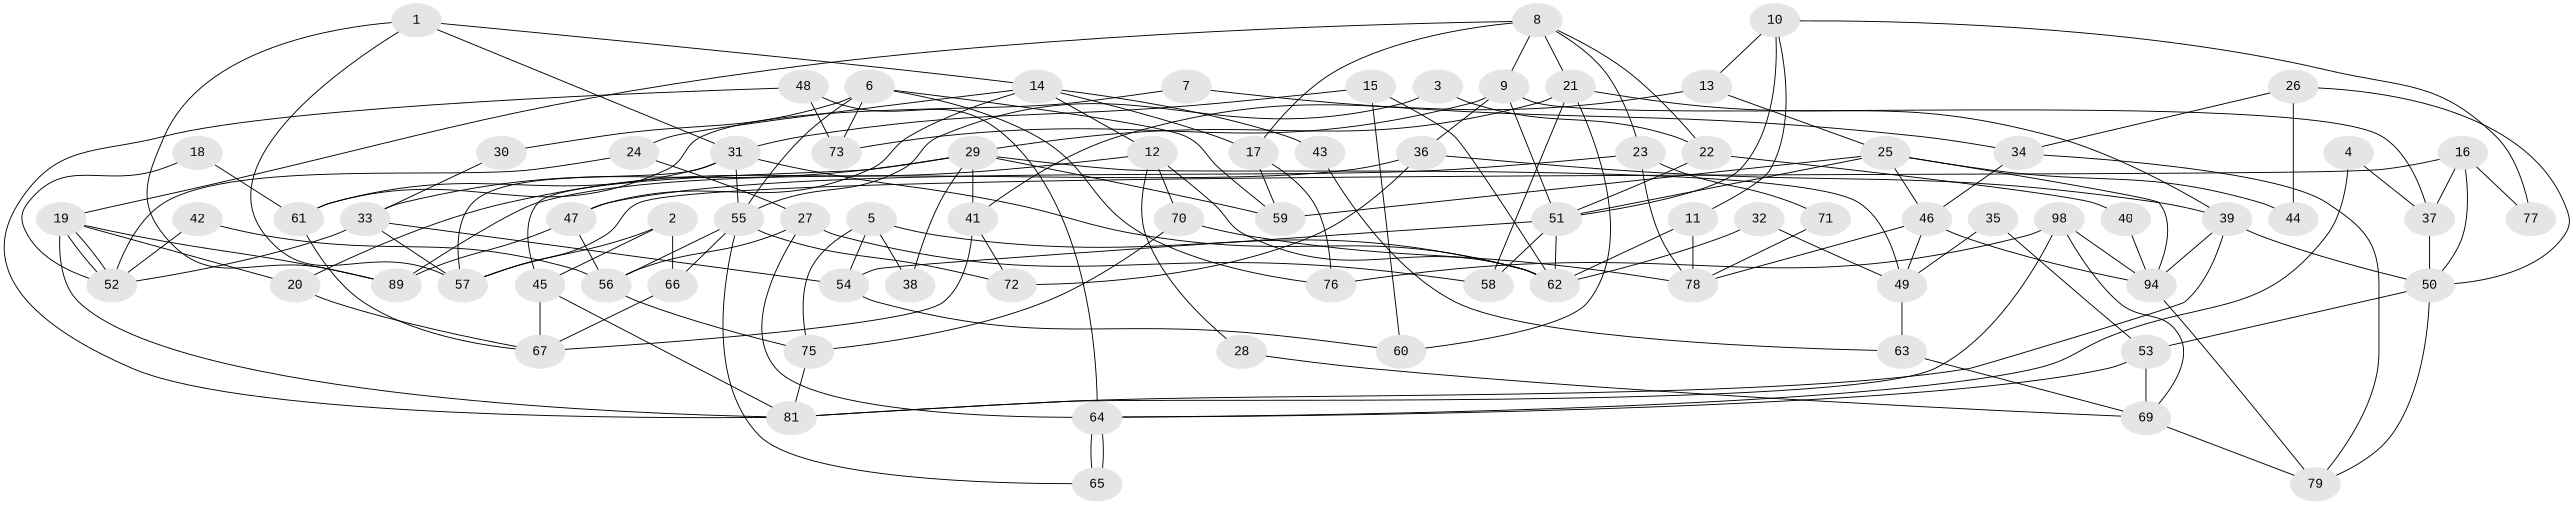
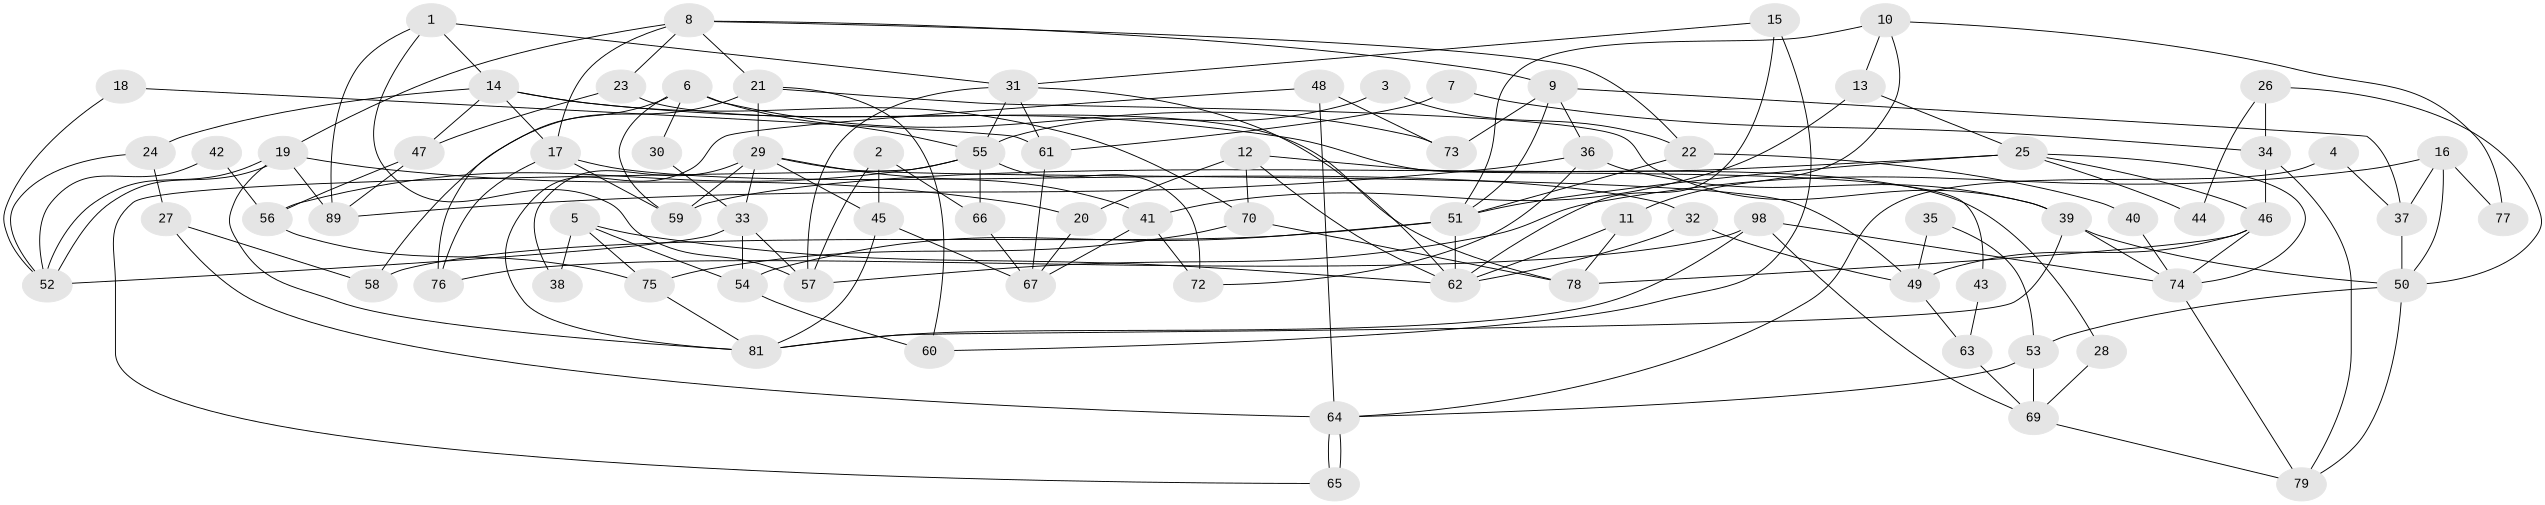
  graph {
    fontname="Liberation Mono"
    node [color=gray90 fontname="Liberation Mono" style=filled]
    edge [fontname="Liberation Mono"]
    1
    14
    31
    57
    n5 [label=89]
    17
    70
    24
    43
    47
    55
    62
    61
    2
    45
    66
    81
    67
    3
    22
    51
    40
    56
    72
    65
    4
    37
    64
    50
    5
    38
    54
    75
    60
    6
    30
    59
    73
    76
    33
    7
    34
    46
    79
    8
    9
    19
    21
    23
    36
    32
    20
    52
    58
    29
    39
    78
-   71
    10
    11
    13
    77
    25
    41
    12
    28
    69
    44
-   74 [label=94]
+   74
    27
    63
    15
    16
    53
    49
    18
    26
    35
    42
    48
    n81 [label=98]
    1 -- 14
    1 -- 31
    1 -- 57
    1 -- n5
    14 -- 17
-   14 -- 12
+   14 -- 70
    14 -- 24
    14 -- 43
    14 -- 47
    31 -- 57
    31 -- 55
    31 -- 62
    31 -- 61
    17 -- 59
    17 -- 76
+   17 -- 32
    70 -- 75
    70 -- 78
    24 -- 52
    24 -- 27
    43 -- 63
    47 -- n5
    47 -- 56
    55 -- 66
    55 -- 56
    55 -- 72
    55 -- 65
    61 -- 67
    2 -- 57
    2 -- 45
    2 -- 66
    45 -- 81
    45 -- 67
    66 -- 67
    3 -- 55
    3 -- 22
    22 -- 51
    22 -- 40
    51 -- 62
    51 -- 54
    51 -- 58
    40 -- 74
    56 -- 75
    4 -- 37
    4 -- 64
    37 -- 50
    64 -- 65
    64 -- 65
    50 -- 79
    50 -- 53
    5 -- 62
    5 -- 38
    5 -- 54
    5 -- 75
    54 -- 60
    75 -- 81
    6 -- 55
    6 -- 30
    6 -- 59
    6 -- 73
    6 -- 76
    30 -- 33
    33 -- 57
    33 -- 54
    33 -- 52
    7 -- 61
    7 -- 34
    34 -- 46
    34 -- 79
    46 -- 78
    46 -- 74
    46 -- 49
    8 -- 17
    8 -- 22
    8 -- 9
    8 -- 19
    8 -- 21
    8 -- 23
    9 -- 51
    9 -- 37
    9 -- 73
    9 -- 36
    19 -- n5
    19 -- 81
    19 -- 20
    19 -- 52
    19 -- 52
    21 -- 60
    21 -- 58
    21 -- 29
    21 -- 39
    23 -- 47
    23 -- 78
-   23 -- 71
    36 -- n5
    36 -- 72
    36 -- 39
    32 -- 62
    32 -- 49
    20 -- 67
    29 -- 45
    29 -- 38
    29 -- 59
    29 -- 33
    29 -- 41
    29 -- 49
    39 -- 81
    39 -- 50
    39 -- 74
-   71 -- 78
    10 -- 51
    10 -- 11
    10 -- 13
    10 -- 77
    11 -- 62
    11 -- 78
    13 -- 25
    13 -- 41
    25 -- 51
    25 -- 59
    25 -- 46
    25 -- 44
    25 -- 74
    41 -- 67
    41 -- 72
    12 -- 70
    12 -- 62
    12 -- 20
    12 -- 28
    28 -- 69
    69 -- 79
    74 -- 79
-   27 -- 56
    27 -- 64
    27 -- 58
    63 -- 69
    15 -- 31
    15 -- 62
    15 -- 60
    16 -- 57
    16 -- 37
    16 -- 50
    16 -- 77
    53 -- 64
    53 -- 69
    49 -- 63
    18 -- 61
    18 -- 52
    26 -- 50
    26 -- 34
    26 -- 44
    35 -- 53
    35 -- 49
    42 -- 56
    42 -- 52
    48 -- 81
    48 -- 64
    48 -- 73
    n81 -- 81
    n81 -- 76
    n81 -- 69
    n81 -- 74
  }
